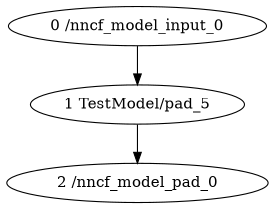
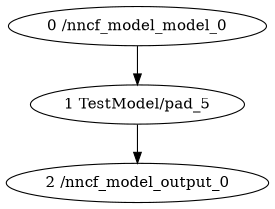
  strict digraph {
-   "0 /nncf_model_input_0" [type=nncf_model_input]
+   "0 /nncf_model_input_0" [type=nncf_model_input label="0 /nncf_model_model_0"]
    n2 [label="1 TestModel/pad_5" type=pad]
-   "2 /nncf_model_output_0" [type=nncf_model_output label="2 /nncf_model_pad_0"]
+   "2 /nncf_model_output_0" [type=nncf_model_output]
    "0 /nncf_model_input_0" -> n2
    n2 -> "2 /nncf_model_output_0"
  }
